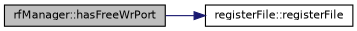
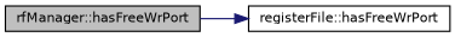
  digraph {
    rankdir=LR
    node [color=black fontname=Helvetica fontsize=10 shape=record style=filled]
    n1 [fillcolor=grey75 fontcolor=black height=0.2 label="rfManager::hasFreeWrPort" width=0.4]
-   n2 [fillcolor=white height=0.2 label="registerFile::registerFile" width=0.4]
+   n2 [fillcolor=white height=0.2 label="registerFile::hasFreeWrPort" width=0.4]
    n1 -> n2 [color=midnightblue fontname=Helvetica fontsize=10 labelfontname=Helvetica labelfontsize=10 style=solid]
  }
